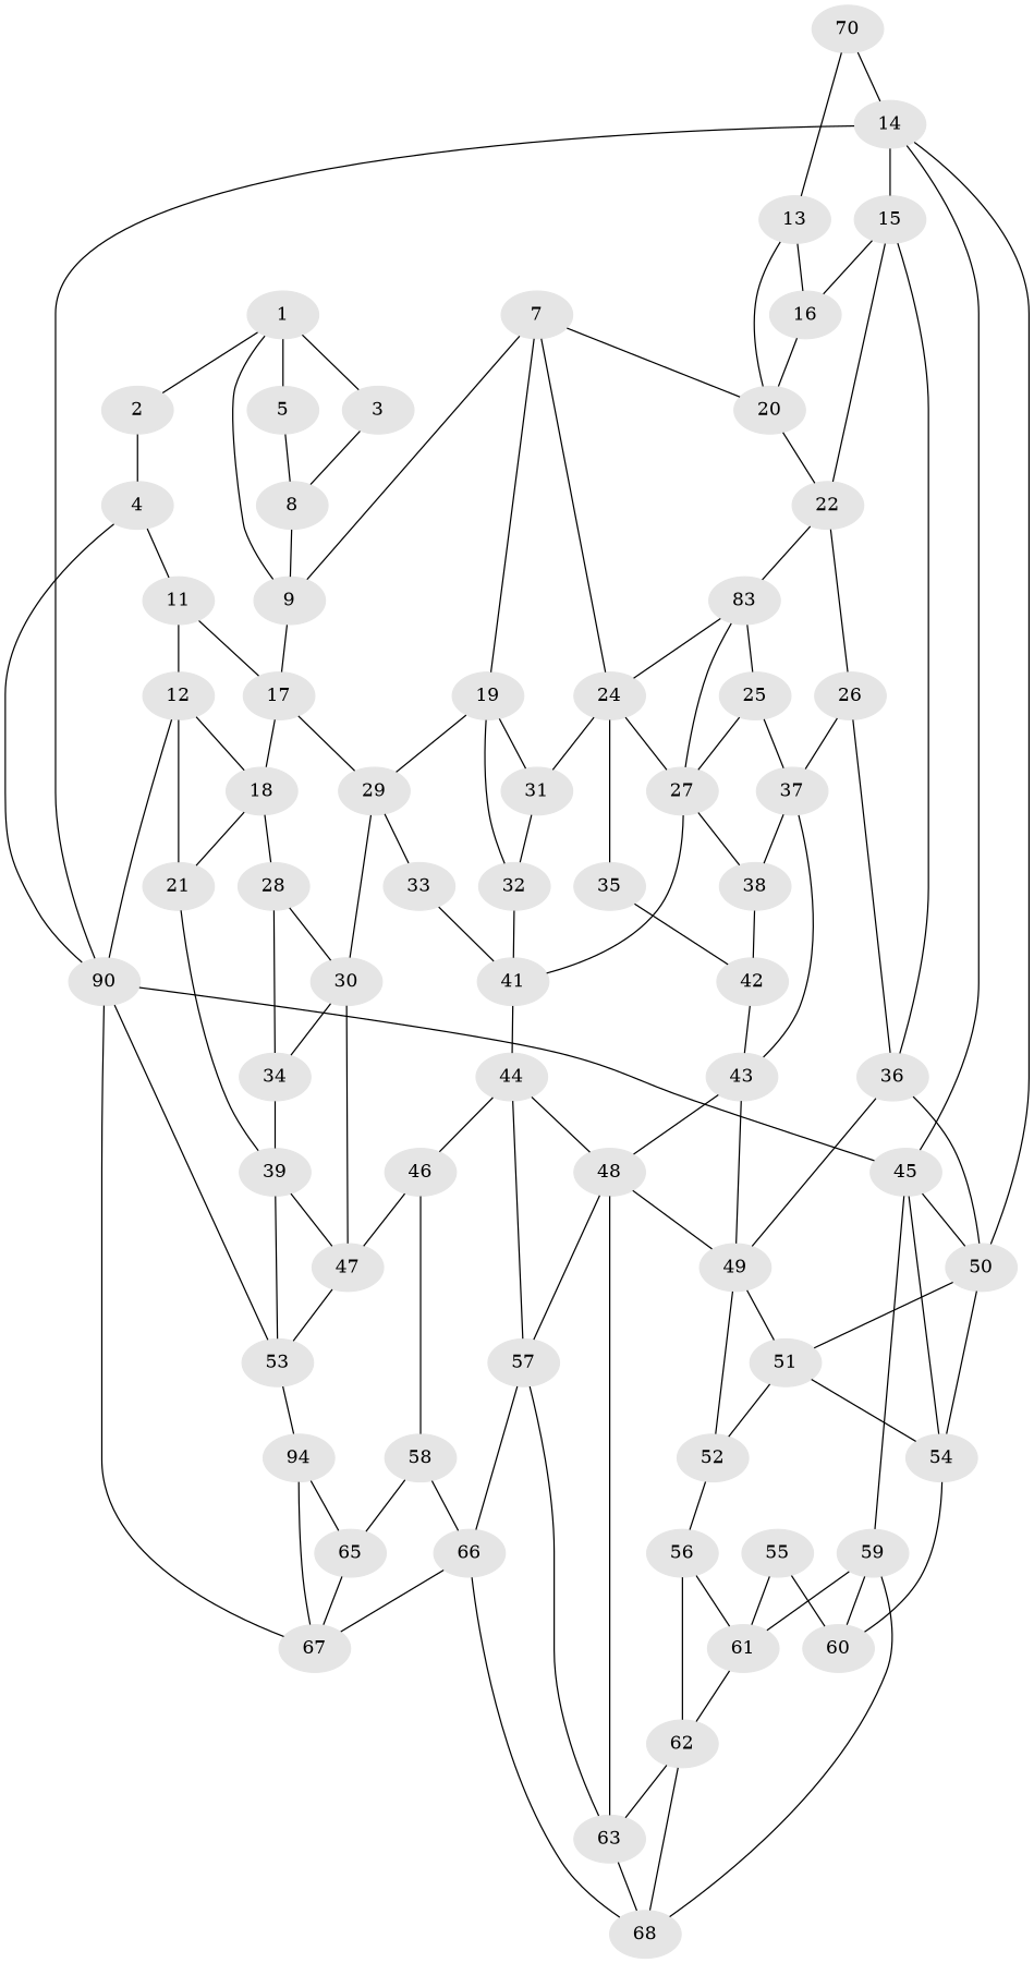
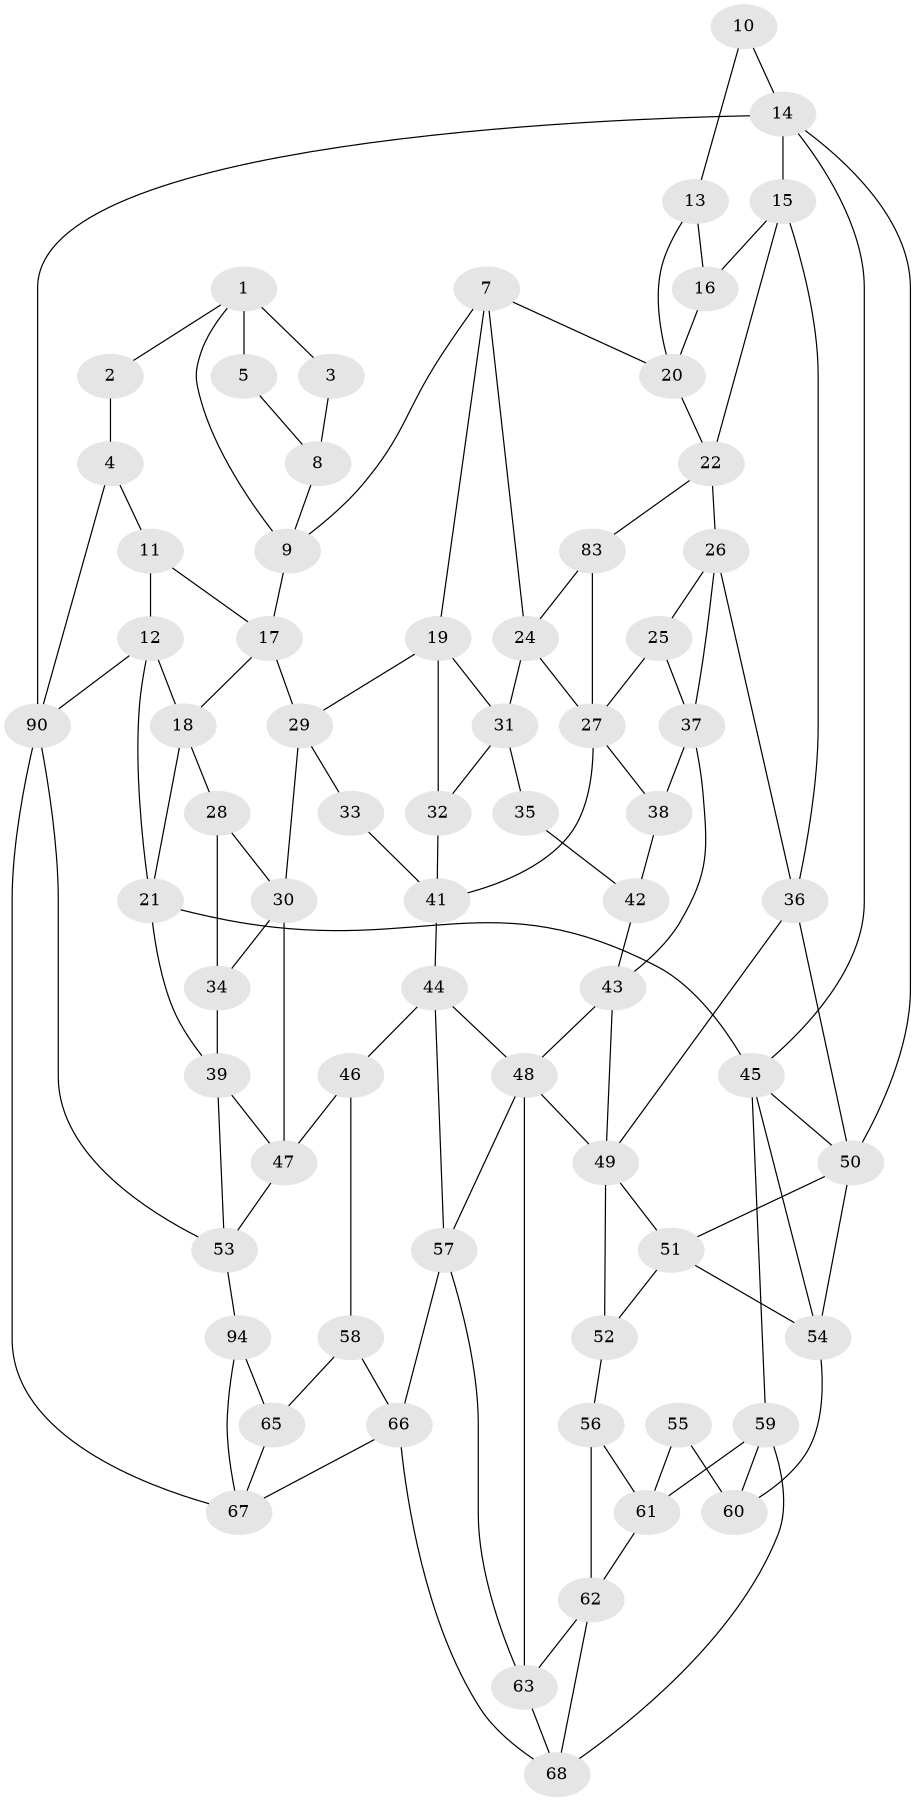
  graph {
    node [color=gray90 style=filled]
    edge [weight=1.0]
    1
    2
    3
    5
    9
    4
    8
    17
    11
    n10 [label=90]
    12
    45
    53
    67
-   10 [label=70]
+   10
    13
    14
    20
    16
    7
    19
    24
    29
    31
    32
    22
    27
    18
    15
    50
    21
    28
    39
    36
    54
    59
    51
    n38 [label=83]
    26
    49
    30
    33
    34
    35
    41
    47
    25
    37
    38
    43
    42
    44
    46
    58
    52
    48
    n57 [label=94]
    57
    63
    66
    60
    61
    68
    65
    56
    62
    55
    1 -- 2
    1 -- 3
    1 -- 5 [weight=2.0]
    1 -- 9
    2 -- 4
    3 -- 8 [weight=2.0]
    5 -- 8
    9 -- 17
    4 -- 11
    4 -- n10
    8 -- 9
    17 -- 29
    17 -- 18
    11 -- 17
    11 -- 12
-   n10 -- 45
+   21 -- 45
    n10 -- 53
    n10 -- 67
    12 -- n10
    12 -- 18
    12 -- 21
    45 -- 50
    45 -- 54
    45 -- 59
    53 -- n57
    10 -- 13
    10 -- 14
    13 -- 20
    13 -- 16
    14 -- n10
    14 -- 45
    14 -- 15
    14 -- 50
    20 -- 22
    16 -- 20
    7 -- 9
    7 -- 20
    7 -- 19
    7 -- 24
    19 -- 29
    19 -- 31
    19 -- 32
    24 -- 31
    24 -- 27
    29 -- 30
    29 -- 33
    31 -- 32
-   24 -- 35
+   31 -- 35
    32 -- 41
    22 -- n38
    22 -- 26
    27 -- 41
    27 -- 38
    18 -- 21
    18 -- 28
    15 -- 16
    15 -- 22
    15 -- 36
    50 -- 54
    50 -- 51 [weight=2.0]
    21 -- 39
    28 -- 30
    28 -- 34 [weight=2.0]
    39 -- 53
    39 -- 47
    36 -- 50
    36 -- 49
    54 -- 60
    59 -- 60
    59 -- 61
    59 -- 68
    51 -- 54
    51 -- 52 [weight=2.0]
    n38 -- 24
    n38 -- 27
-   n38 -- 25
+   26 -- 25
    26 -- 36
    26 -- 37
    49 -- 51
    49 -- 52 [weight=2.0]
    30 -- 34
    30 -- 47
    33 -- 41
    34 -- 39
    35 -- 42
    41 -- 44
    47 -- 53
    25 -- 27
    25 -- 37
    37 -- 38
    37 -- 43
    38 -- 42 [weight=2.0]
    43 -- 49
    43 -- 48
    42 -- 43
    44 -- 46
    44 -- 48
    44 -- 57
    46 -- 47
    46 -- 58
    58 -- 66
    58 -- 65
    52 -- 56 [weight=2.0]
    48 -- 49
    48 -- 57
    48 -- 63
    n57 -- 67
    n57 -- 65 [weight=2.0]
    57 -- 63
    57 -- 66
    63 -- 68
    66 -- 67
    66 -- 68
    61 -- 62
    65 -- 67
    56 -- 61
    56 -- 62
    62 -- 63
    62 -- 68
    55 -- 60 [weight=2.0]
    55 -- 61
  }
